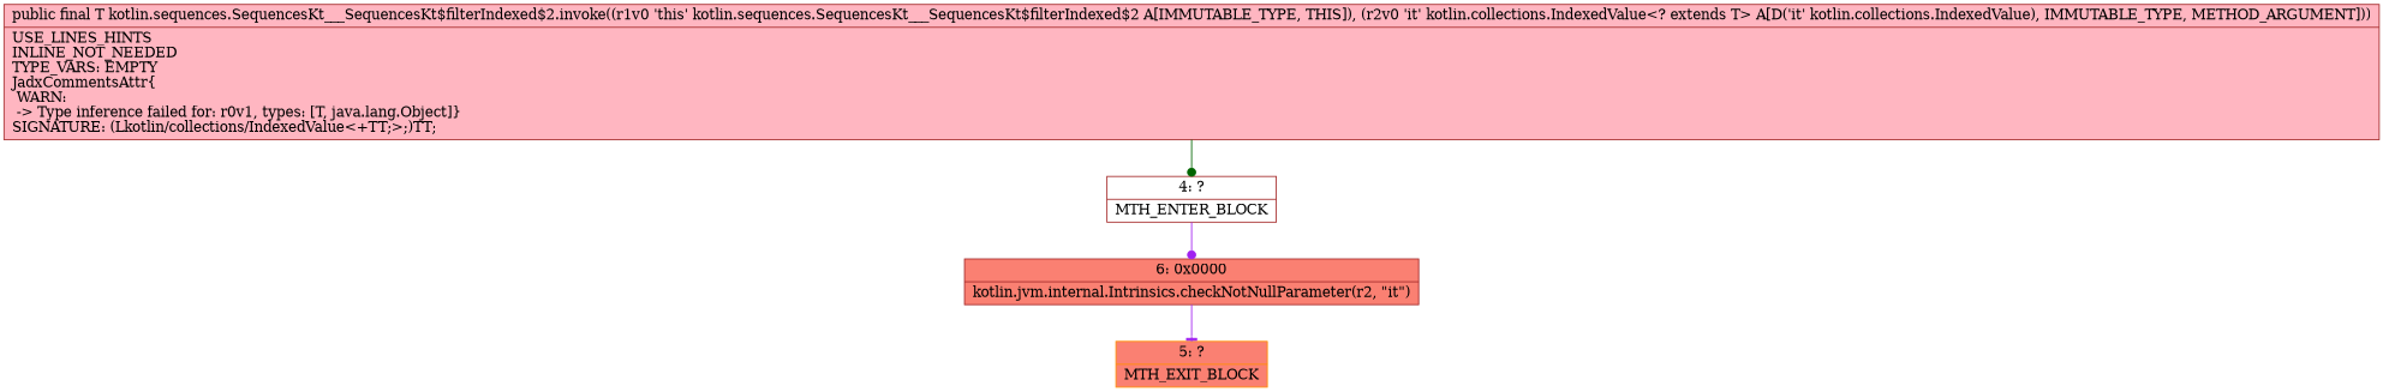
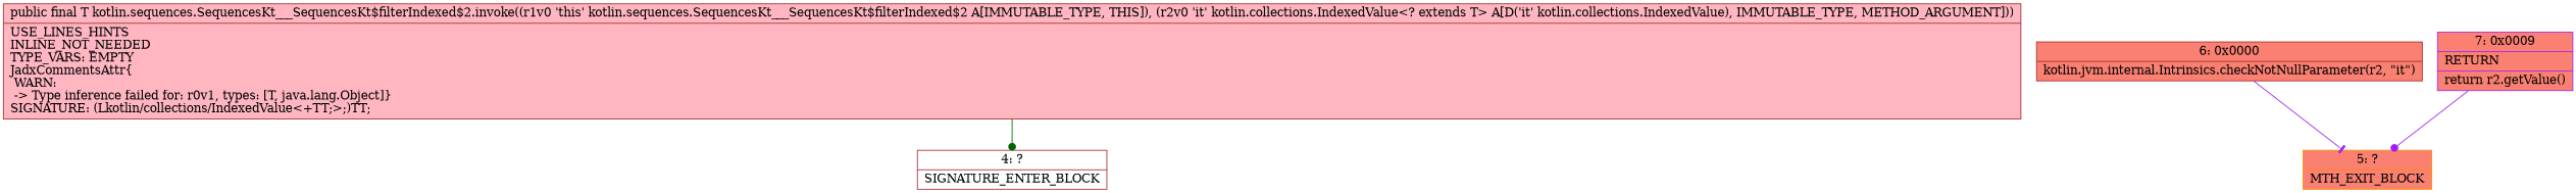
  digraph {
    node [color=brown fillcolor=salmon shape=record style=filled]
    edge [arrowhead=dot color=purple]
-   n1 [fillcolor=white label="{4\:\ ?|MTH_ENTER_BLOCK\l}"]
+   n1 [fillcolor=white label="{4\:\ ?|SIGNATURE_ENTER_BLOCK\l}"]
    n2 [label="{6\:\ 0x0000|kotlin.jvm.internal.Intrinsics.checkNotNullParameter(r2, \"it\")\l}"]
    n3 [color=darkorange label="{5\:\ ?|MTH_EXIT_BLOCK\l}"]
+   n4 [color=purple label="{7\:\ 0x0009|RETURN\l|return r2.getValue()\l}"]
    n5 [fillcolor=lightpink label="{public final T kotlin.sequences.SequencesKt___SequencesKt$filterIndexed$2.invoke((r1v0 'this' kotlin.sequences.SequencesKt___SequencesKt$filterIndexed$2 A[IMMUTABLE_TYPE, THIS]), (r2v0 'it' kotlin.collections.IndexedValue\<? extends T\> A[D('it' kotlin.collections.IndexedValue), IMMUTABLE_TYPE, METHOD_ARGUMENT]))  | USE_LINES_HINTS\lINLINE_NOT_NEEDED\lTYPE_VARS: EMPTY\lJadxCommentsAttr\{\l WARN: \l \-\> Type inference failed for: r0v1, types: [T, java.lang.Object]\}\lSIGNATURE: (Lkotlin\/collections\/IndexedValue\<+TT;\>;)TT;\l}"]
-   n1 -> n2
    n2 -> n3 [arrowhead=tee]
+   n4 -> n3
    n5 -> n1 [color=darkgreen]
  }
